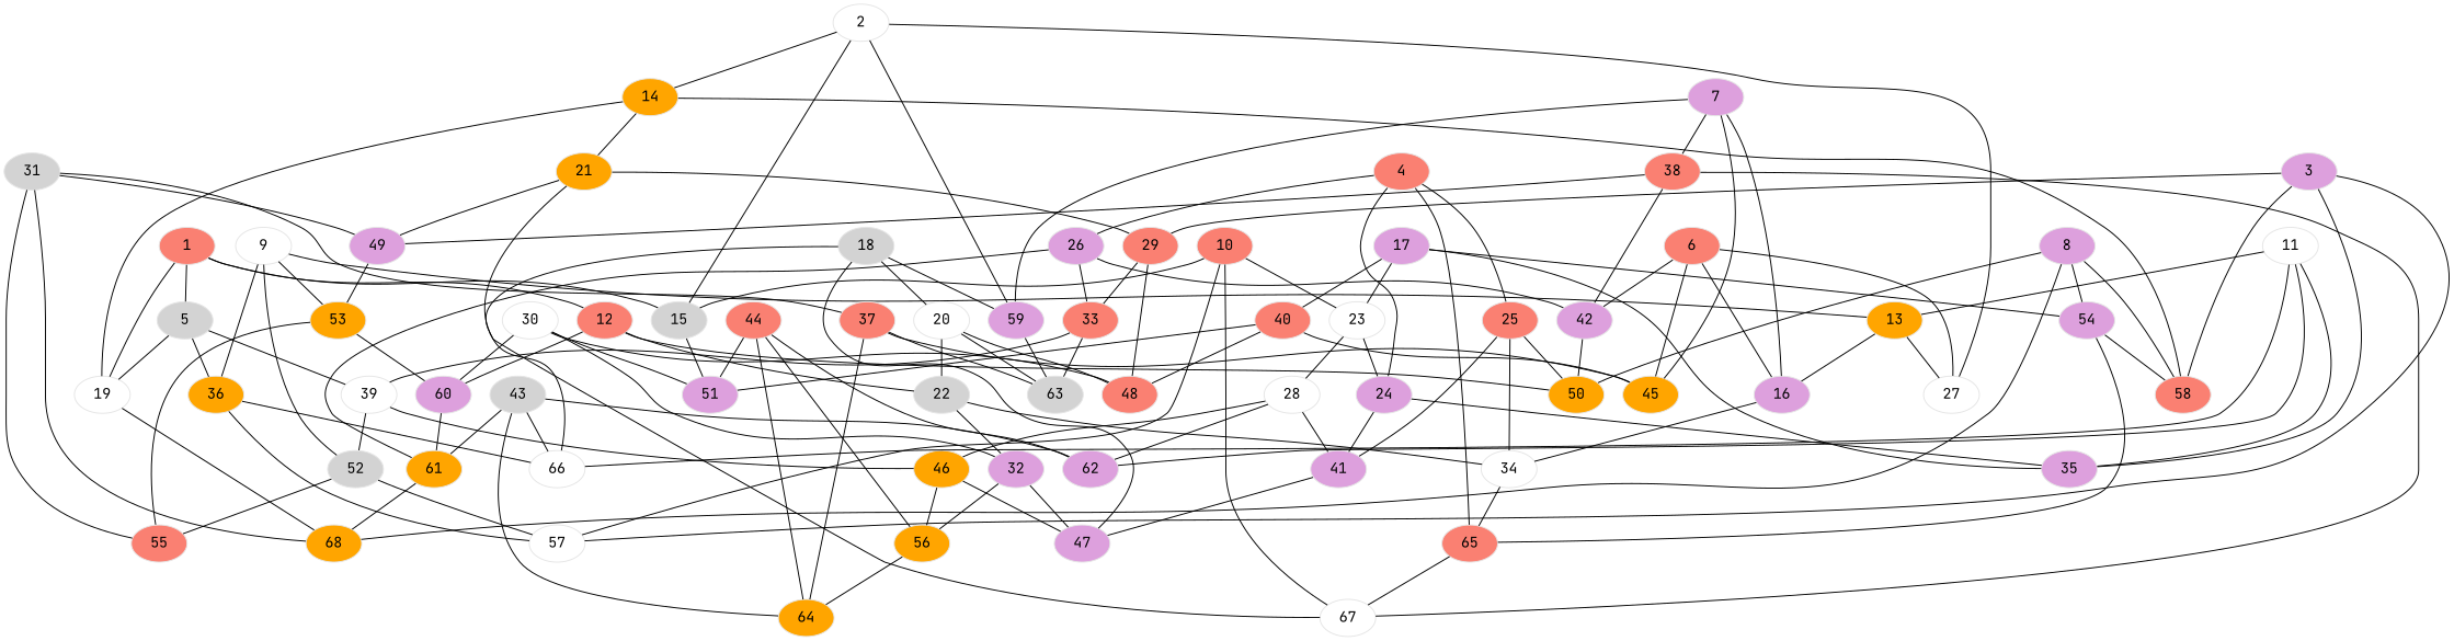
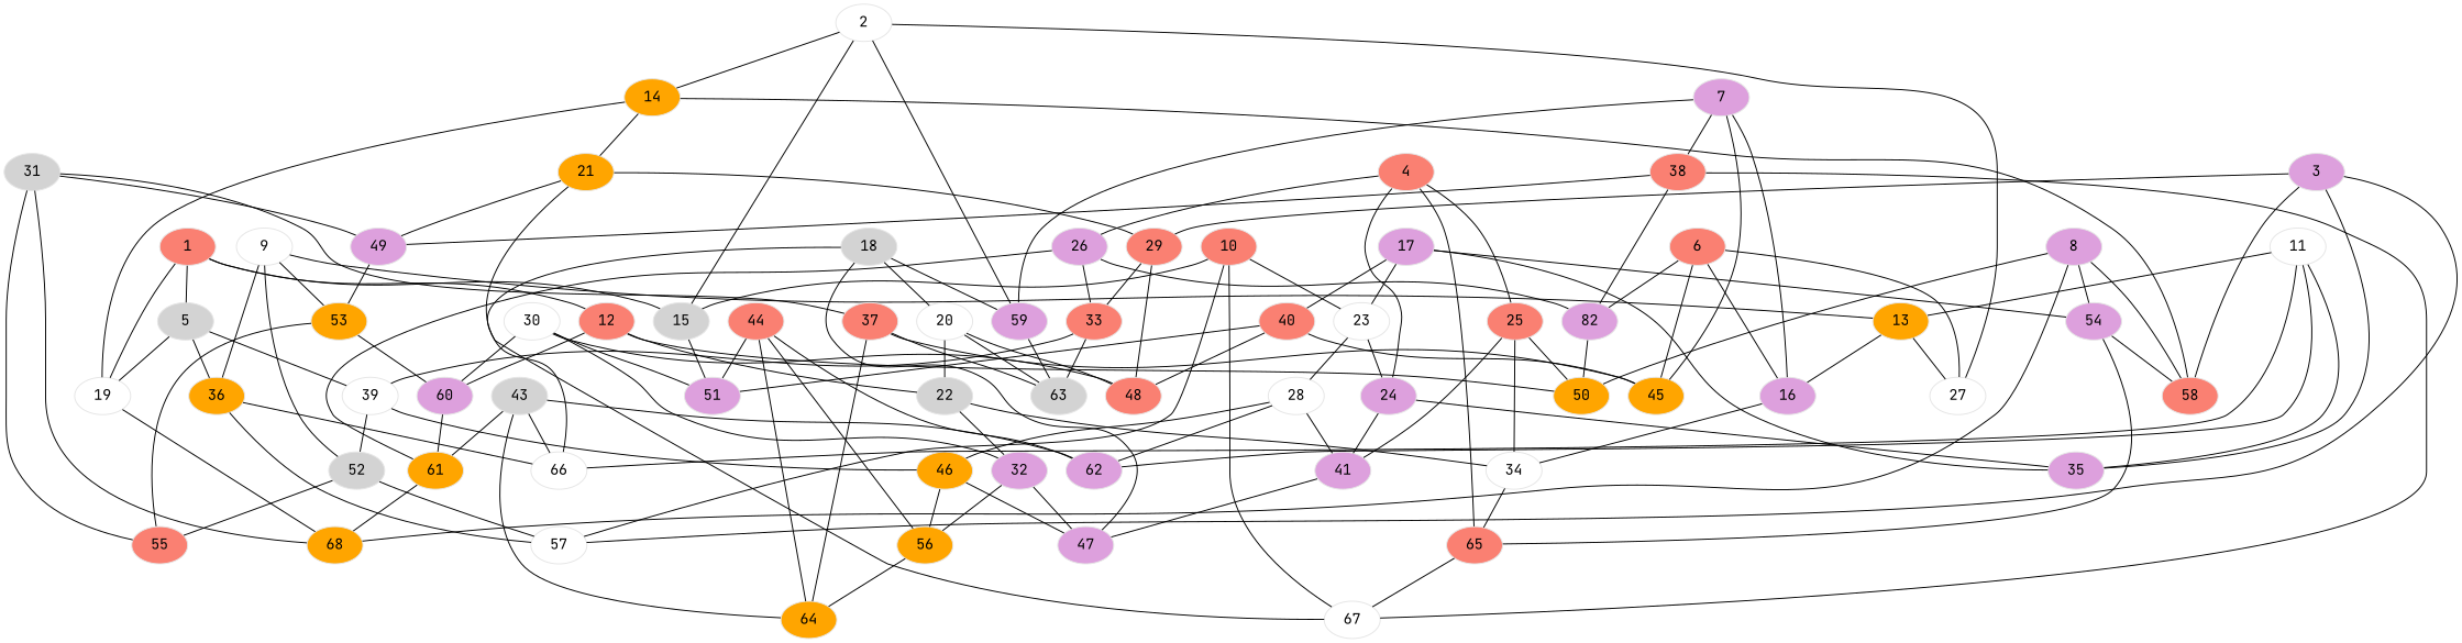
  graph {
    fontname="JetBrains Mono"
    node [color=gray90 fillcolor=plum fontname="JetBrains Mono" style=filled]
    edge [fontname="JetBrains Mono"]
    1 [fillcolor=salmon]
    5 [fillcolor=lightgrey]
    12 [fillcolor=salmon]
    15 [fillcolor=lightgrey]
    19 [fillcolor=white]
    36 [fillcolor=orange]
    39 [fillcolor=white]
    50 [fillcolor=orange]
    22 [fillcolor=lightgrey]
    60
    51
    68 [fillcolor=orange]
    2 [fillcolor=white]
    14 [fillcolor=orange]
    27 [fillcolor=white]
    59
    58 [fillcolor=salmon]
    21 [fillcolor=orange]
    63 [fillcolor=lightgrey]
    29 [fillcolor=salmon]
    3
    35
    57 [fillcolor=white]
    48 [fillcolor=salmon]
    33 [fillcolor=salmon]
    4 [fillcolor=salmon]
    24
    25 [fillcolor=salmon]
    26
    65 [fillcolor=salmon]
    41
    34 [fillcolor=white]
-   42
+   42 [label=82]
    61 [fillcolor=orange]
    67 [fillcolor=white]
    66 [fillcolor=white]
    52 [fillcolor=lightgrey]
    46 [fillcolor=orange]
    6 [fillcolor=salmon]
    16
    45 [fillcolor=orange]
    7
    38 [fillcolor=salmon]
    49
    8
    54
    9 [fillcolor=white]
    13 [fillcolor=orange]
    53 [fillcolor=orange]
    55 [fillcolor=salmon]
    10 [fillcolor=salmon]
    23 [fillcolor=white]
    28 [fillcolor=white]
    11 [fillcolor=white]
    62
    32
    17
    40 [fillcolor=salmon]
    18 [fillcolor=lightgrey]
    20 [fillcolor=white]
    47
    56 [fillcolor=orange]
    30 [fillcolor=white]
    31 [fillcolor=lightgrey]
    37 [fillcolor=salmon]
    64 [fillcolor=orange]
    43 [fillcolor=lightgrey]
    44 [fillcolor=salmon]
    1 -- 5
    1 -- 12
    1 -- 15
    1 -- 19
    5 -- 19
    5 -- 36
    5 -- 39
    12 -- 50
    12 -- 22
    12 -- 60
    15 -- 51
    19 -- 68
    36 -- 57
    36 -- 66
    39 -- 52
    39 -- 46
    22 -- 34
    22 -- 32
    60 -- 61
    2 -- 15
    2 -- 14
    2 -- 27
    2 -- 59
    14 -- 19
    14 -- 58
    14 -- 21
    59 -- 63
    21 -- 29
    21 -- 67
    21 -- 49
    29 -- 48
    29 -- 33
    3 -- 58
    3 -- 29
    3 -- 35
    3 -- 57
    33 -- 39
    33 -- 63
    4 -- 24
    4 -- 25
    4 -- 26
    4 -- 65
    24 -- 35
    24 -- 41
    25 -- 50
    25 -- 41
    25 -- 34
    26 -- 33
    26 -- 42
    26 -- 61
    65 -- 67
    41 -- 47
    34 -- 65
    42 -- 50
    61 -- 68
    52 -- 57
    52 -- 55
    46 -- 47
    46 -- 56
    6 -- 27
    6 -- 42
    6 -- 16
    6 -- 45
    16 -- 34
    7 -- 59
    7 -- 16
    7 -- 45
    7 -- 38
    38 -- 42
    38 -- 67
    38 -- 49
    49 -- 53
    8 -- 50
    8 -- 68
    8 -- 58
    8 -- 54
    54 -- 58
    54 -- 65
    9 -- 36
    9 -- 52
    9 -- 13
    9 -- 53
    13 -- 27
    13 -- 16
    53 -- 60
    53 -- 55
    10 -- 15
    10 -- 57
    10 -- 67
    10 -- 23
    23 -- 24
    23 -- 28
    28 -- 41
    28 -- 46
    28 -- 62
    11 -- 35
    11 -- 66
    11 -- 13
    11 -- 62
    32 -- 47
    32 -- 56
    17 -- 35
    17 -- 54
    17 -- 23
    17 -- 40
    40 -- 51
    40 -- 48
    40 -- 45
    18 -- 59
    18 -- 66
    18 -- 20
    18 -- 47
    20 -- 22
    20 -- 63
    20 -- 48
    56 -- 64
    30 -- 60
    30 -- 51
    30 -- 48
    30 -- 32
    31 -- 68
    31 -- 49
    31 -- 55
    31 -- 37
    37 -- 63
    37 -- 45
    37 -- 64
    43 -- 61
    43 -- 66
    43 -- 62
    43 -- 64
    44 -- 51
    44 -- 62
    44 -- 56
    44 -- 64
  }
